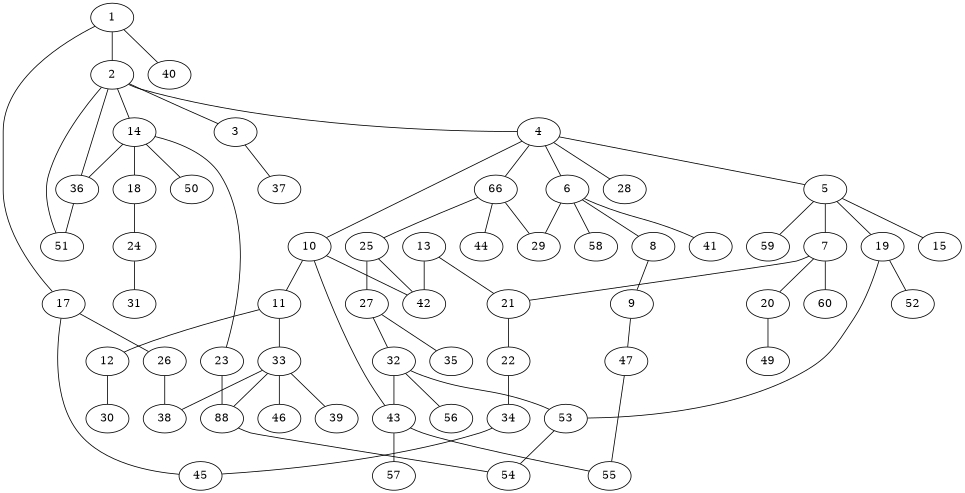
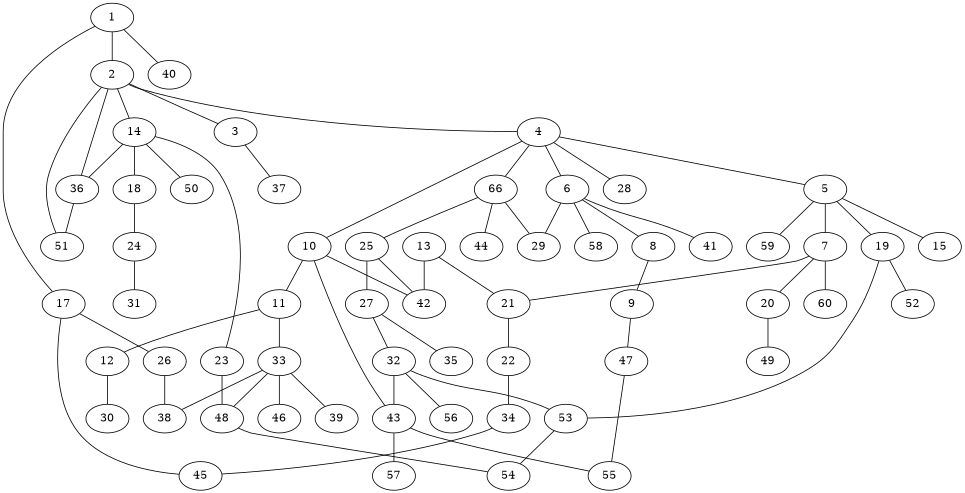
  graph {
    1
    2
    17
    40
    3
    4
    14
    36
    51
    26
    45
    37
    5
    6
    10
    n16 [label=66]
    28
    18
    23
    50
    38
    7
    15
    19
    59
    8
    29
    41
    58
    11
    43
    42
    25
    44
    24
-   48 [label=88]
+   48
    20
    21
    60
    52
    53
    9
    12
    33
    13
    55
    57
    27
    49
    22
    54
    47
    34
    30
    39
    46
    31
    32
    35
    56
    1 -- 2
    1 -- 17
    1 -- 40
    2 -- 3
    2 -- 4
    2 -- 14
    2 -- 36
    2 -- 51
    17 -- 26
    17 -- 45
    3 -- 37
    4 -- 5
    4 -- 6
    4 -- 10
    4 -- n16
    4 -- 28
    14 -- 36
    14 -- 18
    14 -- 23
    14 -- 50
    36 -- 51
    26 -- 38
    5 -- 7
    5 -- 15
    5 -- 19
    5 -- 59
    6 -- 8
    6 -- 29
    6 -- 41
    6 -- 58
    10 -- 11
    10 -- 43
    10 -- 42
    n16 -- 29
    n16 -- 25
    n16 -- 44
    18 -- 24
    23 -- 48
    7 -- 20
    7 -- 21
    7 -- 60
    19 -- 52
    19 -- 53
    8 -- 9
    11 -- 12
    11 -- 33
    43 -- 55
    43 -- 57
    25 -- 42
    25 -- 27
    24 -- 31
    48 -- 54
    20 -- 49
    21 -- 22
    53 -- 54
    9 -- 47
    12 -- 30
    33 -- 38
    33 -- 48
    33 -- 39
    33 -- 46
    13 -- 42
    13 -- 21
    27 -- 32
    27 -- 35
    22 -- 34
    47 -- 55
    34 -- 45
    32 -- 43
    32 -- 53
    32 -- 56
  }
